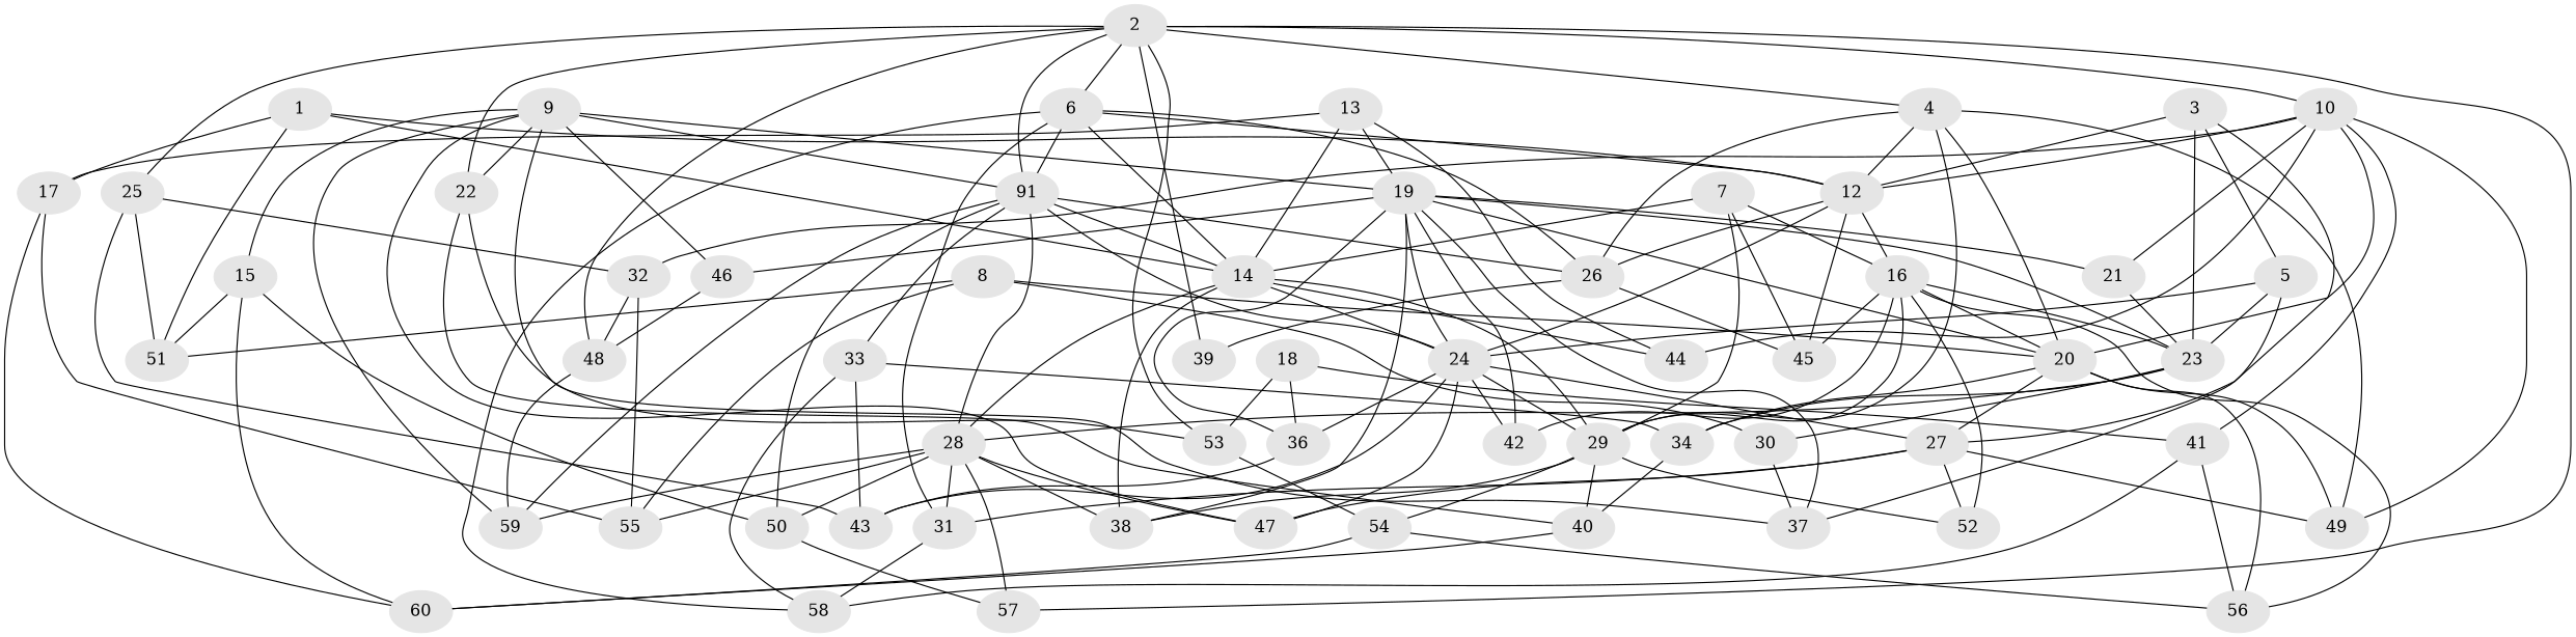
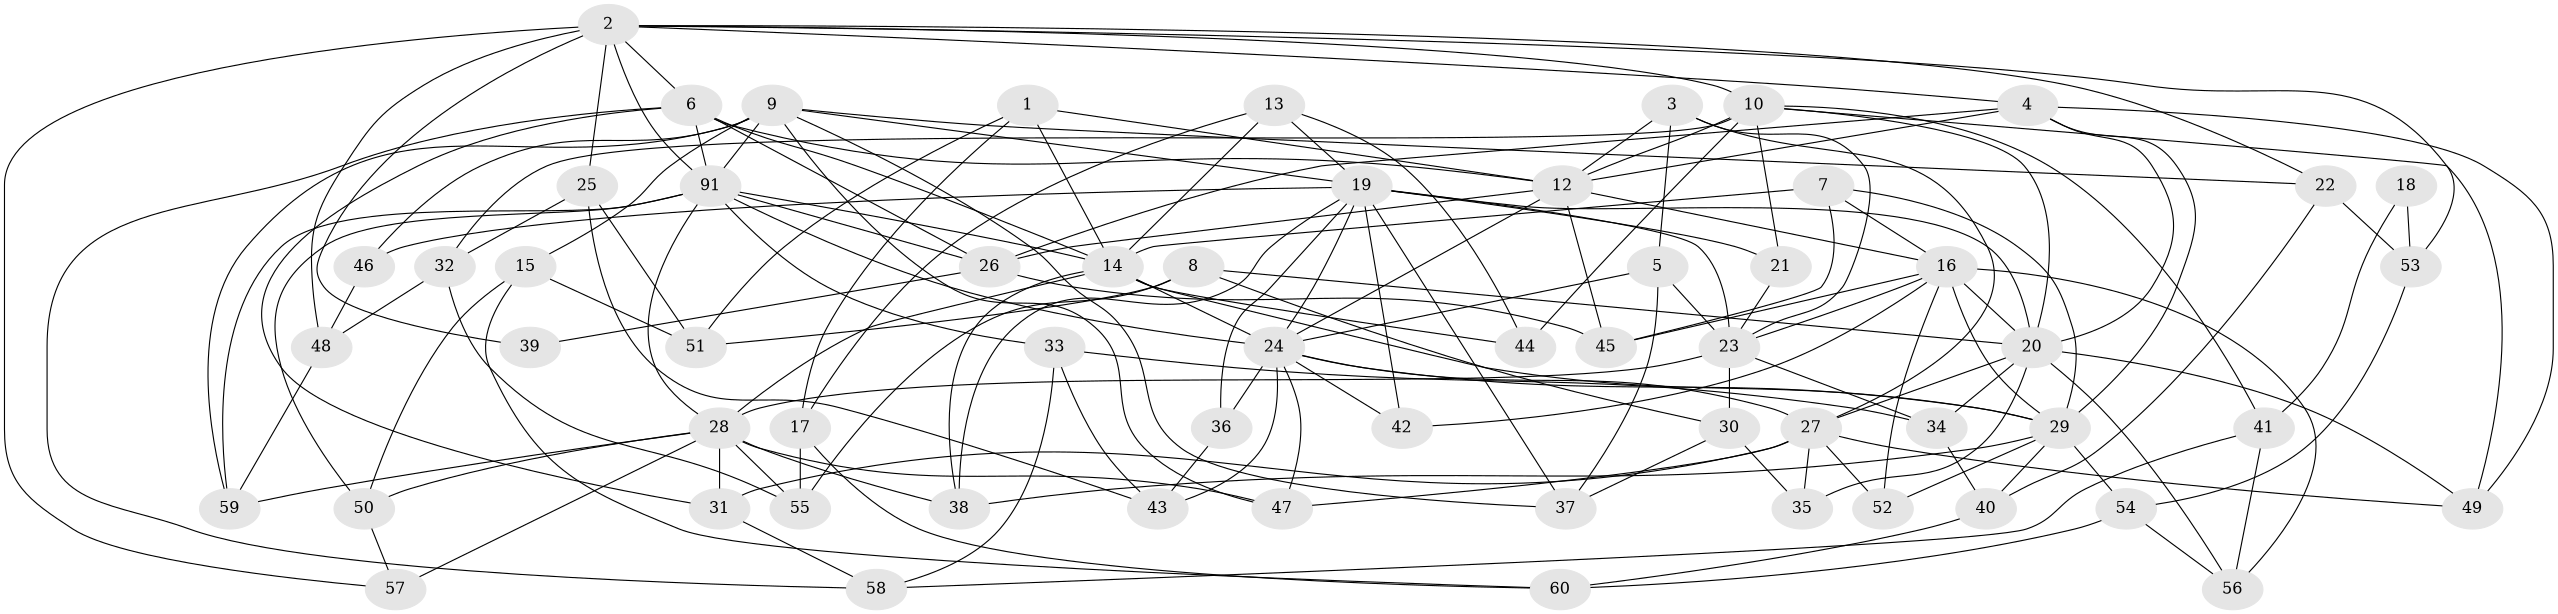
  graph {
    node [color=gray90 style=filled]
    edge [weight=1.0]
    1
    12
    14
    17
    51
    26
    24
    16
    45
    29
    44
    28
    38
    55
    60
    2
    4
    6
    10
    n20 [label=91]
    22
    25
    39
    48
    53
    57
    20
    49
    31
    58
    21
    32
    41
    59
    33
    50
    40
    43
    54
    3
    5
    23
    27
    37
    30
    34
    47
    52
+   35
    56
    42
    36
    7
    8
    9
    15
    19
    46
    13
    18
    1 -- 12
    1 -- 14
    1 -- 17
    1 -- 51
    12 -- 26
    12 -- 24
    12 -- 16 [weight=2.0]
    12 -- 45 [weight=2.0]
    14 -- 24
    14 -- 29
    14 -- 44
    14 -- 28
    14 -- 38
    17 -- 55
    17 -- 60
    26 -- 45
    26 -- 39
    24 -- 29 [weight=2.0]
    24 -- 43
    24 -- 27
    24 -- 47
    24 -- 42
    24 -- 36
    16 -- 45
    16 -- 29
    16 -- 20
    16 -- 23
    16 -- 52 [weight=2.0]
    16 -- 56
    16 -- 42 [weight=2.0]
    29 -- 38
    29 -- 40
    29 -- 54
    29 -- 52
    28 -- 38
    28 -- 55
    28 -- 57 [weight=2.0]
    28 -- 31
    28 -- 59
    28 -- 50
    28 -- 47
    2 -- 4
    2 -- 6
    2 -- 10
    2 -- n20
    2 -- 22
    2 -- 25
    2 -- 39 [weight=3.0]
    2 -- 48
    2 -- 53
    2 -- 57
    4 -- 12 [weight=2.0]
    4 -- 26
    4 -- 29
    4 -- 20 [weight=2.0]
    4 -- 49
    6 -- 12
    6 -- 14
    6 -- 26 [weight=2.0]
    6 -- n20
    6 -- 31
    6 -- 58
    10 -- 12
    10 -- 44
    10 -- 20
    10 -- 49
    10 -- 21
    10 -- 32
    10 -- 41
    n20 -- 14
    n20 -- 26 [weight=2.0]
    n20 -- 24
    n20 -- 28
    n20 -- 59
    n20 -- 33
    n20 -- 50
    22 -- 53
    22 -- 40
    25 -- 51
    25 -- 32
    25 -- 43
    48 -- 59
    53 -- 54
    20 -- 49
    20 -- 27 [weight=2.0]
    20 -- 34
+   20 -- 35
    20 -- 56
    31 -- 58
    21 -- 23
    32 -- 55
    32 -- 48
    41 -- 58
    41 -- 56
    33 -- 58
    33 -- 43
    33 -- 34
    50 -- 57
    40 -- 60
    54 -- 60
    54 -- 56
    3 -- 12
    3 -- 5
    3 -- 23
    3 -- 27
    5 -- 24
    5 -- 23
    5 -- 37
    23 -- 28 [weight=2.0]
    23 -- 30
    23 -- 34
    27 -- 49
    27 -- 31
    27 -- 47
    27 -- 52
+   27 -- 35 [weight=2.0]
    30 -- 37
+   30 -- 35
    34 -- 40
    36 -- 43
    7 -- 14
    7 -- 16
    7 -- 45
    7 -- 29
    8 -- 51
    8 -- 55
    8 -- 20
    8 -- 30
    9 -- n20 [weight=2.0]
    9 -- 22
    9 -- 59
    9 -- 37
    9 -- 47
    9 -- 15
    9 -- 19
    9 -- 46 [weight=2.0]
    15 -- 51
    15 -- 60
    15 -- 50
    19 -- 24
    19 -- 38
    19 -- 20
    19 -- 21 [weight=2.0]
    19 -- 23
    19 -- 37
    19 -- 42
    19 -- 36
    19 -- 46
    46 -- 48
    13 -- 14
    13 -- 17
    13 -- 44
    13 -- 19
    18 -- 53
    18 -- 41
-   18 -- 36
  }
